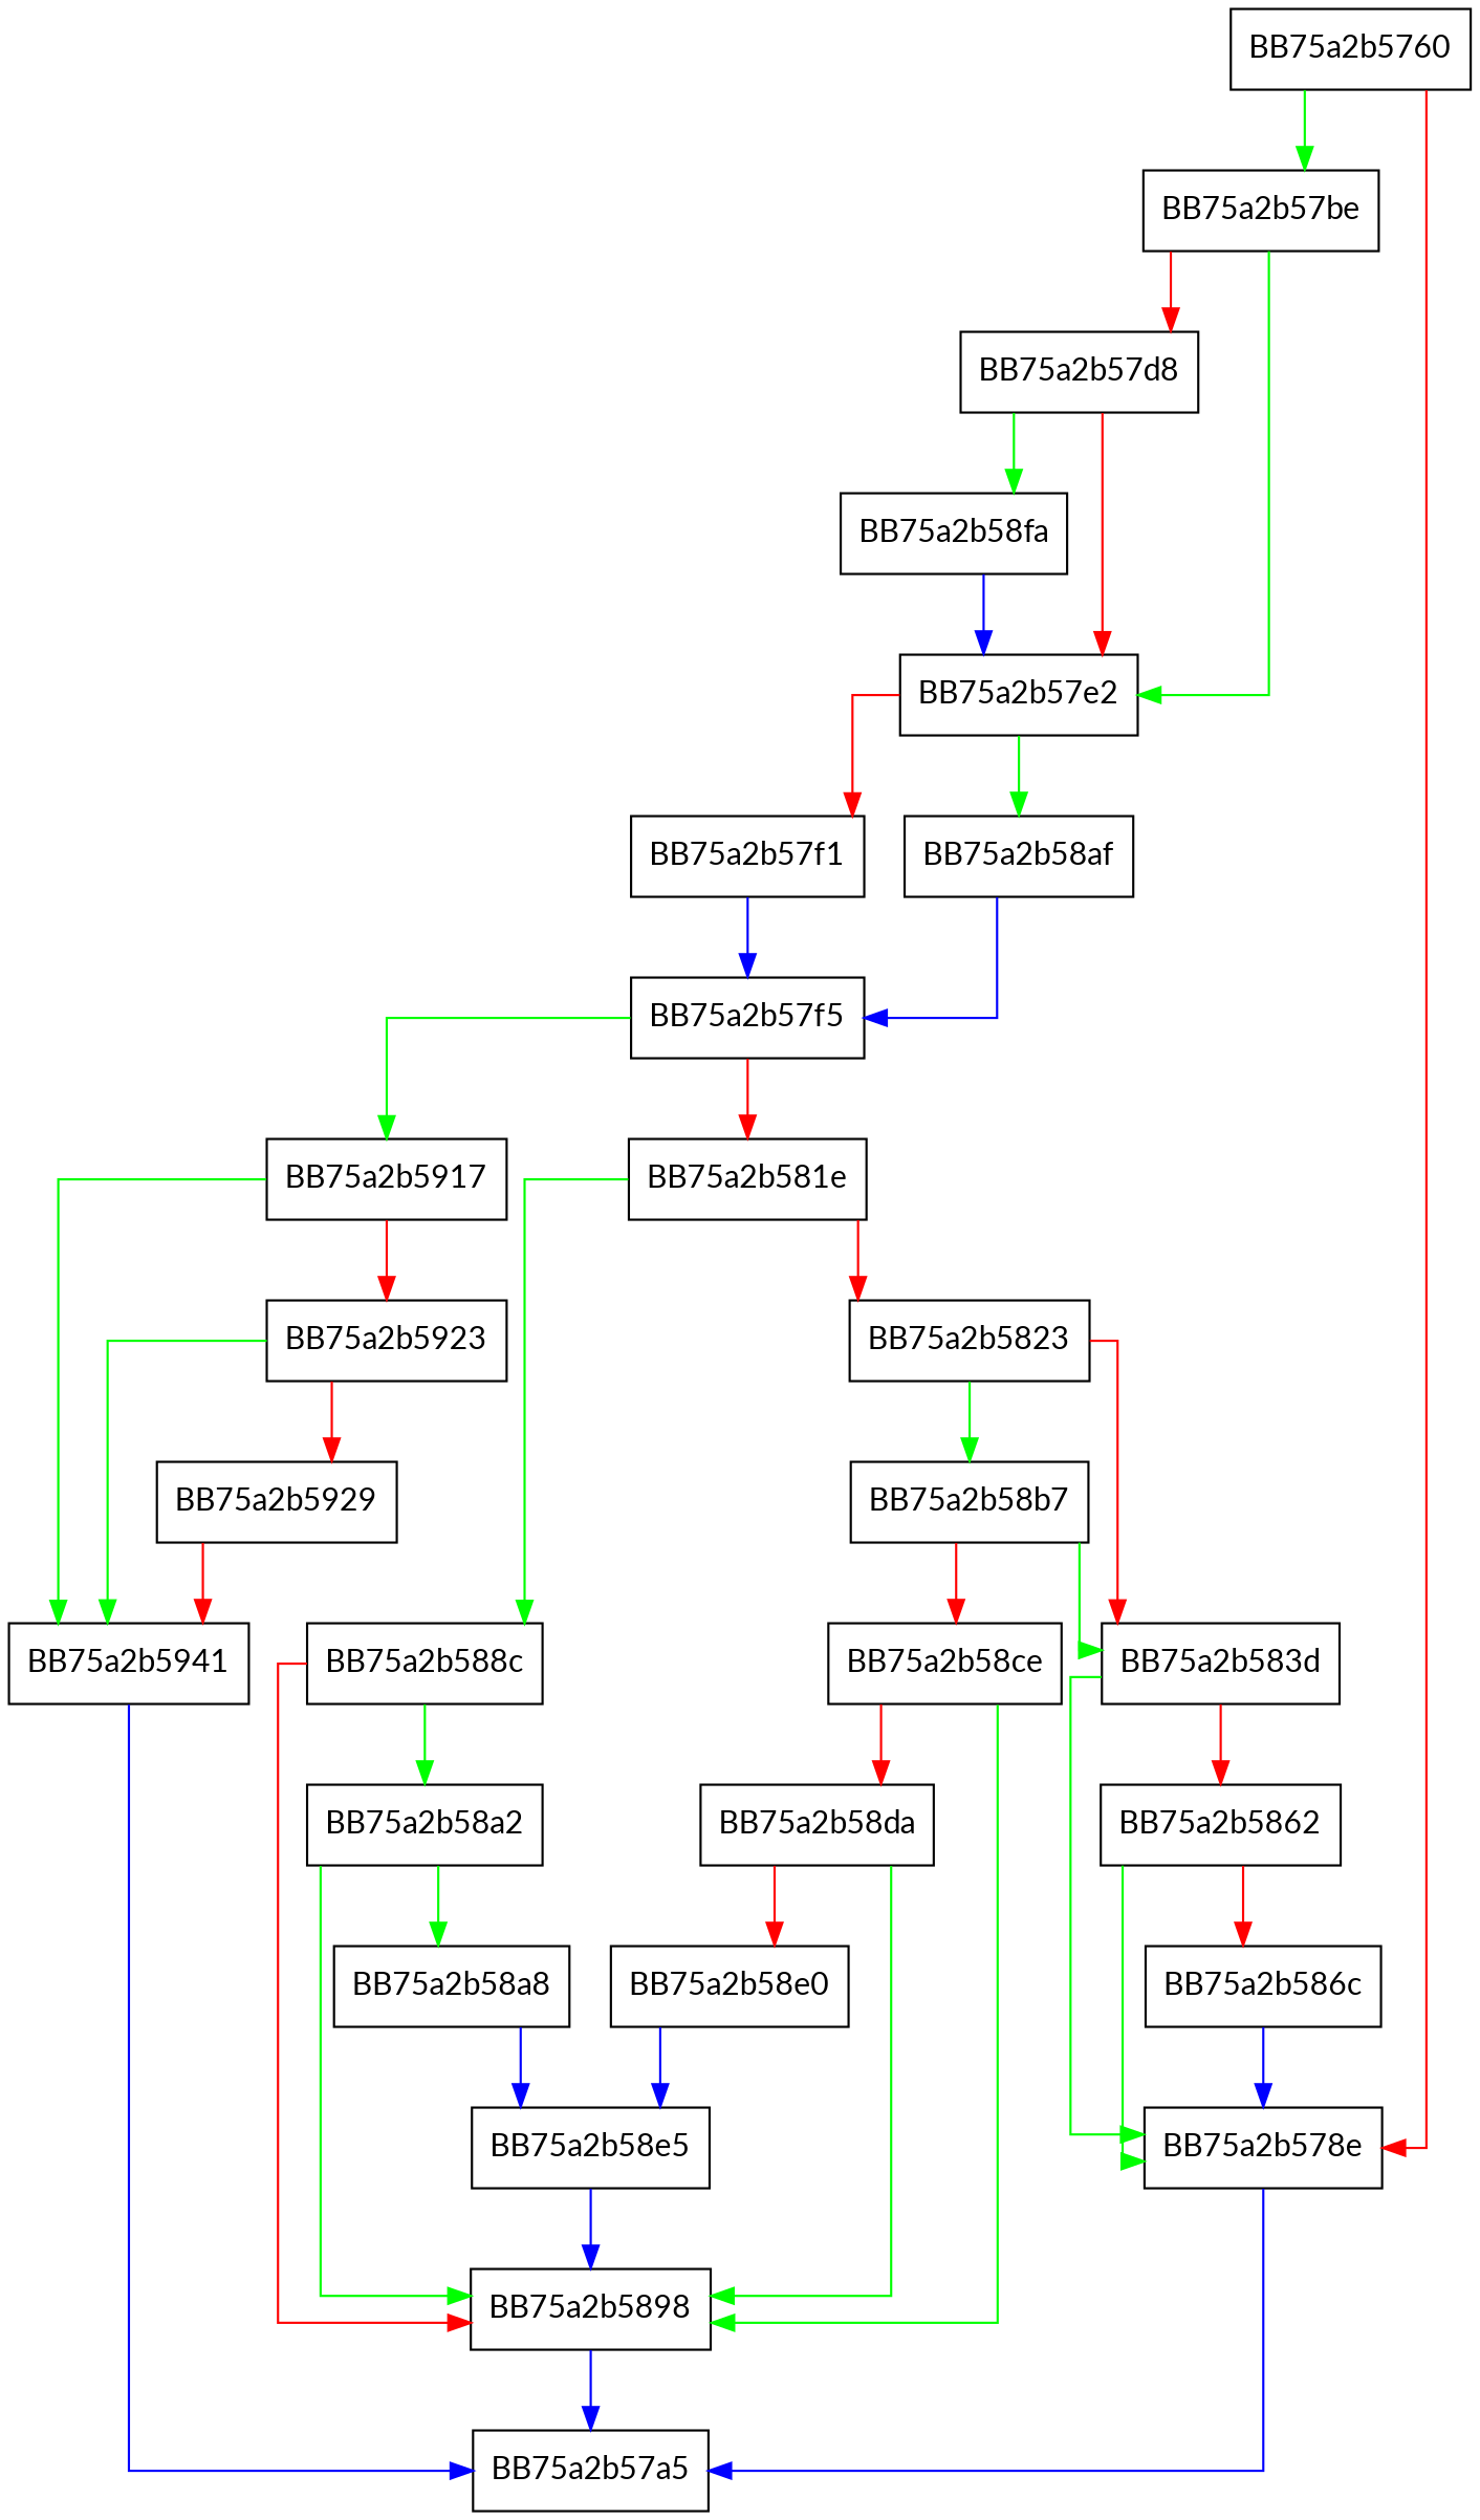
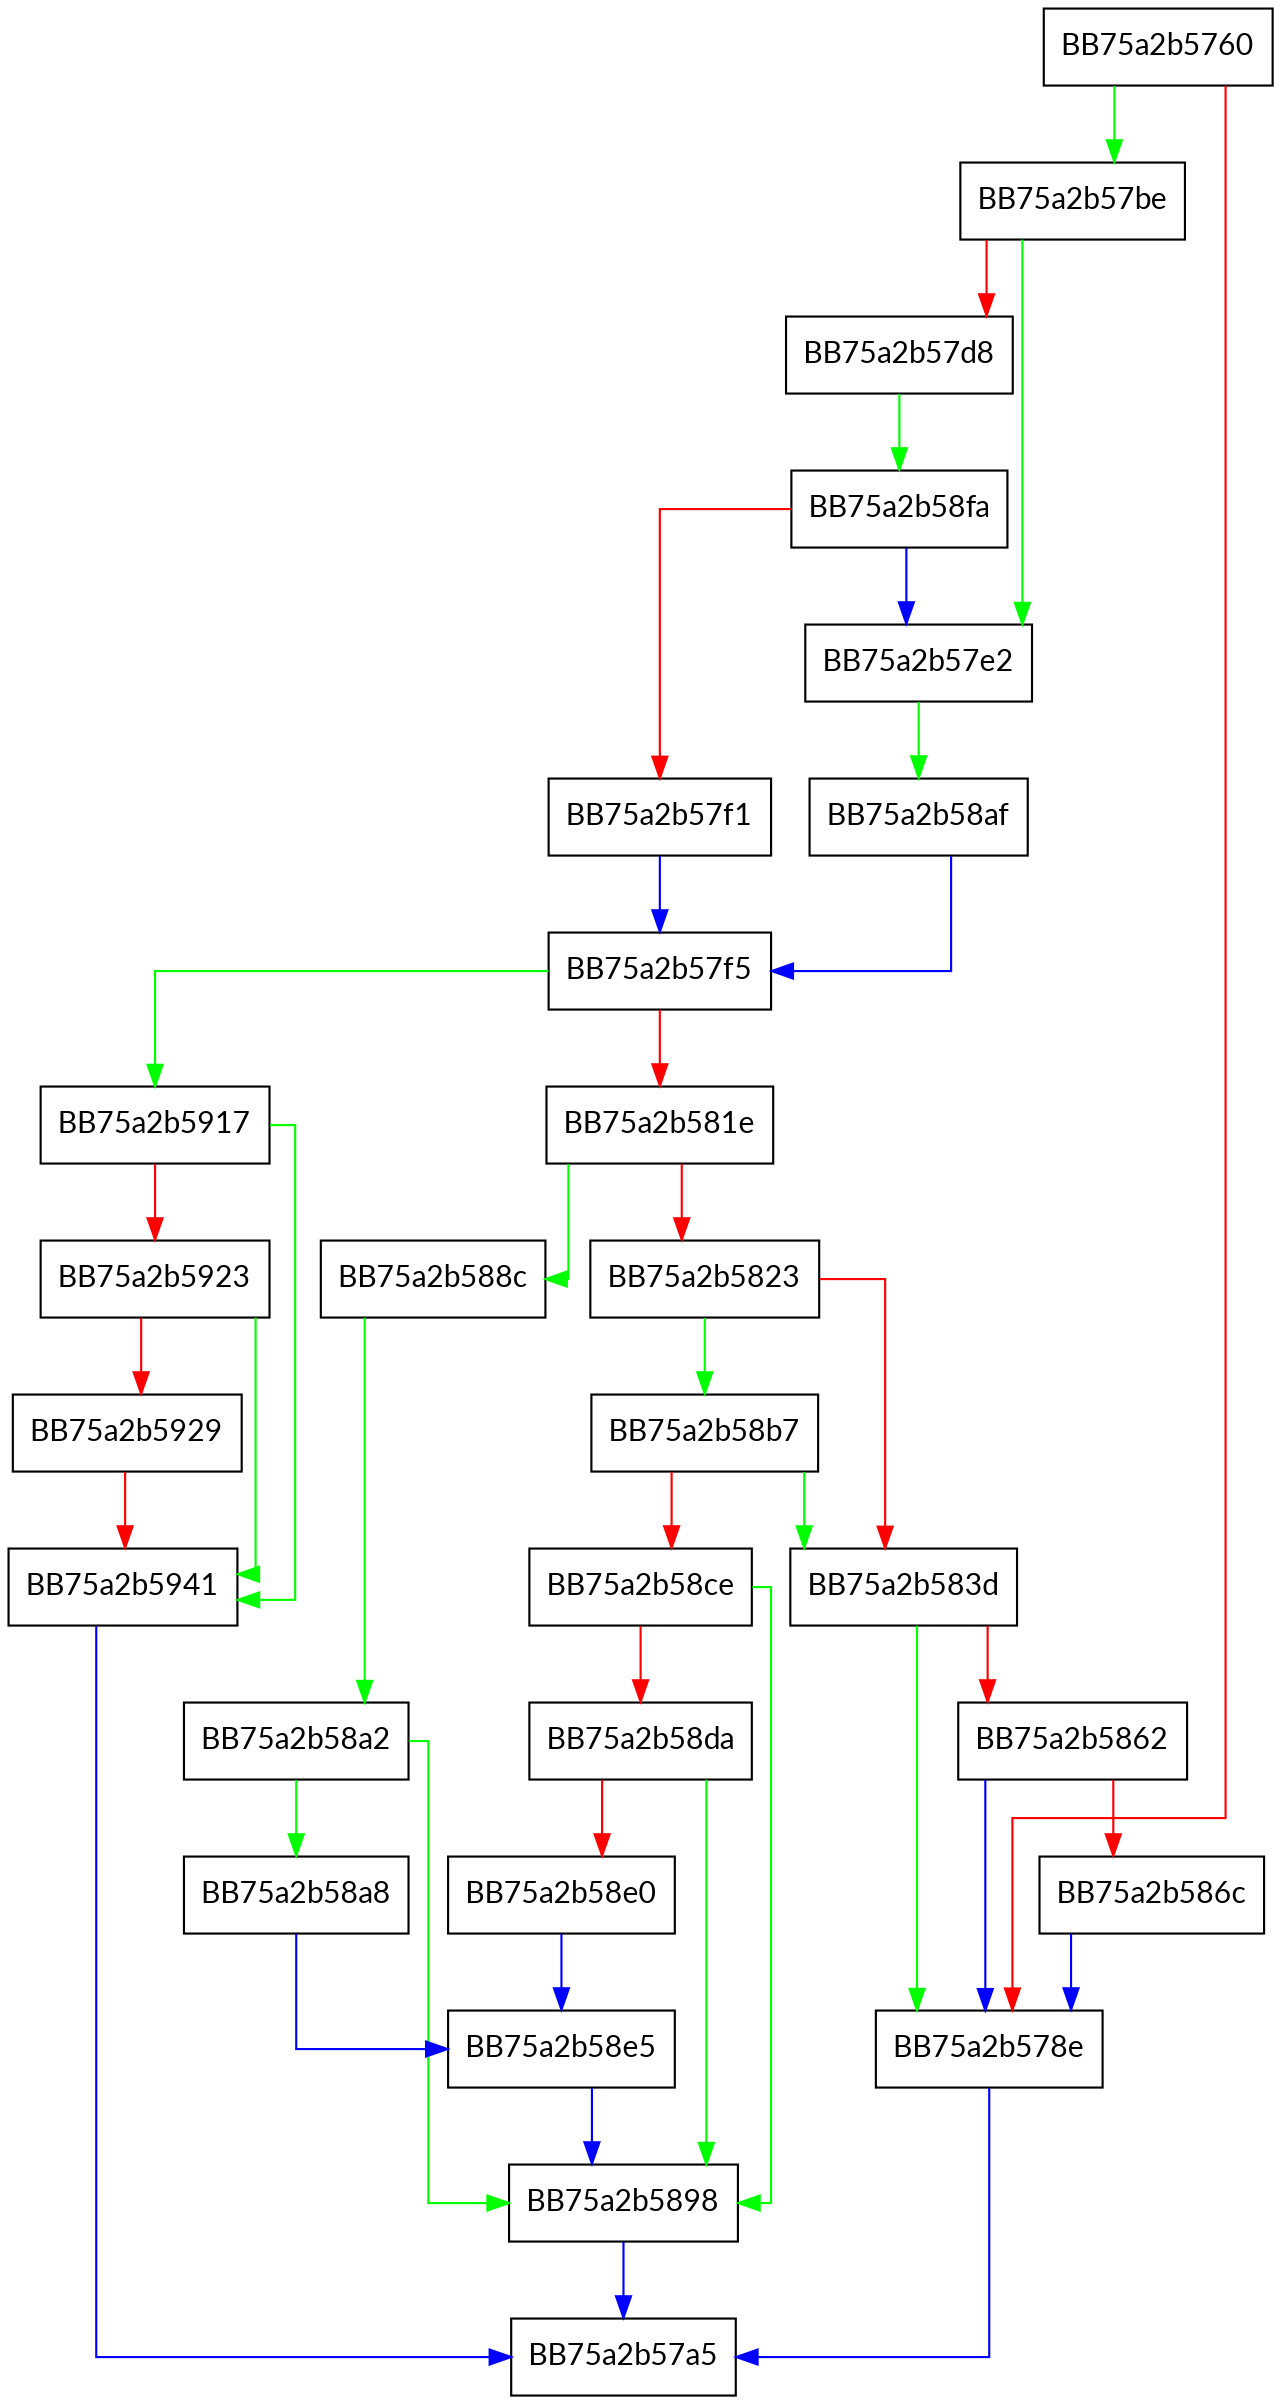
  digraph {
    fontname=Lato
    splines=ortho
    node [fontname=Lato shape=box]
    edge [color=green fontname=Lato]
    BB75a2b5760
    BB75a2b57be
    BB75a2b578e
    BB75a2b57e2
    BB75a2b57d8
    BB75a2b57a5
    BB75a2b58af
    BB75a2b57f1
    BB75a2b58fa
    BB75a2b57f5
    BB75a2b5917
    BB75a2b581e
    BB75a2b5941
    BB75a2b5923
    BB75a2b588c
    BB75a2b5823
    BB75a2b5929
    BB75a2b58a2
    BB75a2b5898
    BB75a2b58b7
    BB75a2b583d
    BB75a2b58a8
    BB75a2b58ce
    BB75a2b5862
    BB75a2b58da
    BB75a2b586c
    BB75a2b58e5
    BB75a2b58e0
    BB75a2b5760 -> BB75a2b57be
    BB75a2b5760 -> BB75a2b578e [color=red]
    BB75a2b57be -> BB75a2b57e2
    BB75a2b57be -> BB75a2b57d8 [color=red]
    BB75a2b578e -> BB75a2b57a5 [color=blue]
    BB75a2b57e2 -> BB75a2b58af
-   BB75a2b57e2 -> BB75a2b57f1 [color=red]
-   BB75a2b57d8 -> BB75a2b57e2 [color=red]
+   BB75a2b58fa -> BB75a2b57f1 [color=red]
    BB75a2b57d8 -> BB75a2b58fa
    BB75a2b58af -> BB75a2b57f5 [color=blue]
    BB75a2b57f1 -> BB75a2b57f5 [color=blue]
    BB75a2b58fa -> BB75a2b57e2 [color=blue]
    BB75a2b57f5 -> BB75a2b5917
    BB75a2b57f5 -> BB75a2b581e [color=red]
    BB75a2b5917 -> BB75a2b5941
    BB75a2b5917 -> BB75a2b5923 [color=red]
    BB75a2b581e -> BB75a2b588c
    BB75a2b581e -> BB75a2b5823 [color=red]
    BB75a2b5941 -> BB75a2b57a5 [color=blue]
    BB75a2b5923 -> BB75a2b5941
    BB75a2b5923 -> BB75a2b5929 [color=red]
    BB75a2b588c -> BB75a2b58a2
-   BB75a2b588c -> BB75a2b5898 [color=red]
    BB75a2b5823 -> BB75a2b58b7
    BB75a2b5823 -> BB75a2b583d [color=red]
    BB75a2b5929 -> BB75a2b5941 [color=red]
    BB75a2b58a2 -> BB75a2b5898
    BB75a2b58a2 -> BB75a2b58a8
    BB75a2b5898 -> BB75a2b57a5 [color=blue]
    BB75a2b58b7 -> BB75a2b583d
    BB75a2b58b7 -> BB75a2b58ce [color=red]
    BB75a2b583d -> BB75a2b578e
    BB75a2b583d -> BB75a2b5862 [color=red]
    BB75a2b58a8 -> BB75a2b58e5 [color=blue]
    BB75a2b58ce -> BB75a2b5898
    BB75a2b58ce -> BB75a2b58da [color=red]
-   BB75a2b5862 -> BB75a2b578e
+   BB75a2b5862 -> BB75a2b578e [color=blue]
    BB75a2b5862 -> BB75a2b586c [color=red]
    BB75a2b58da -> BB75a2b5898
    BB75a2b58da -> BB75a2b58e0 [color=red]
    BB75a2b586c -> BB75a2b578e [color=blue]
    BB75a2b58e5 -> BB75a2b5898 [color=blue]
    BB75a2b58e0 -> BB75a2b58e5 [color=blue]
  }
